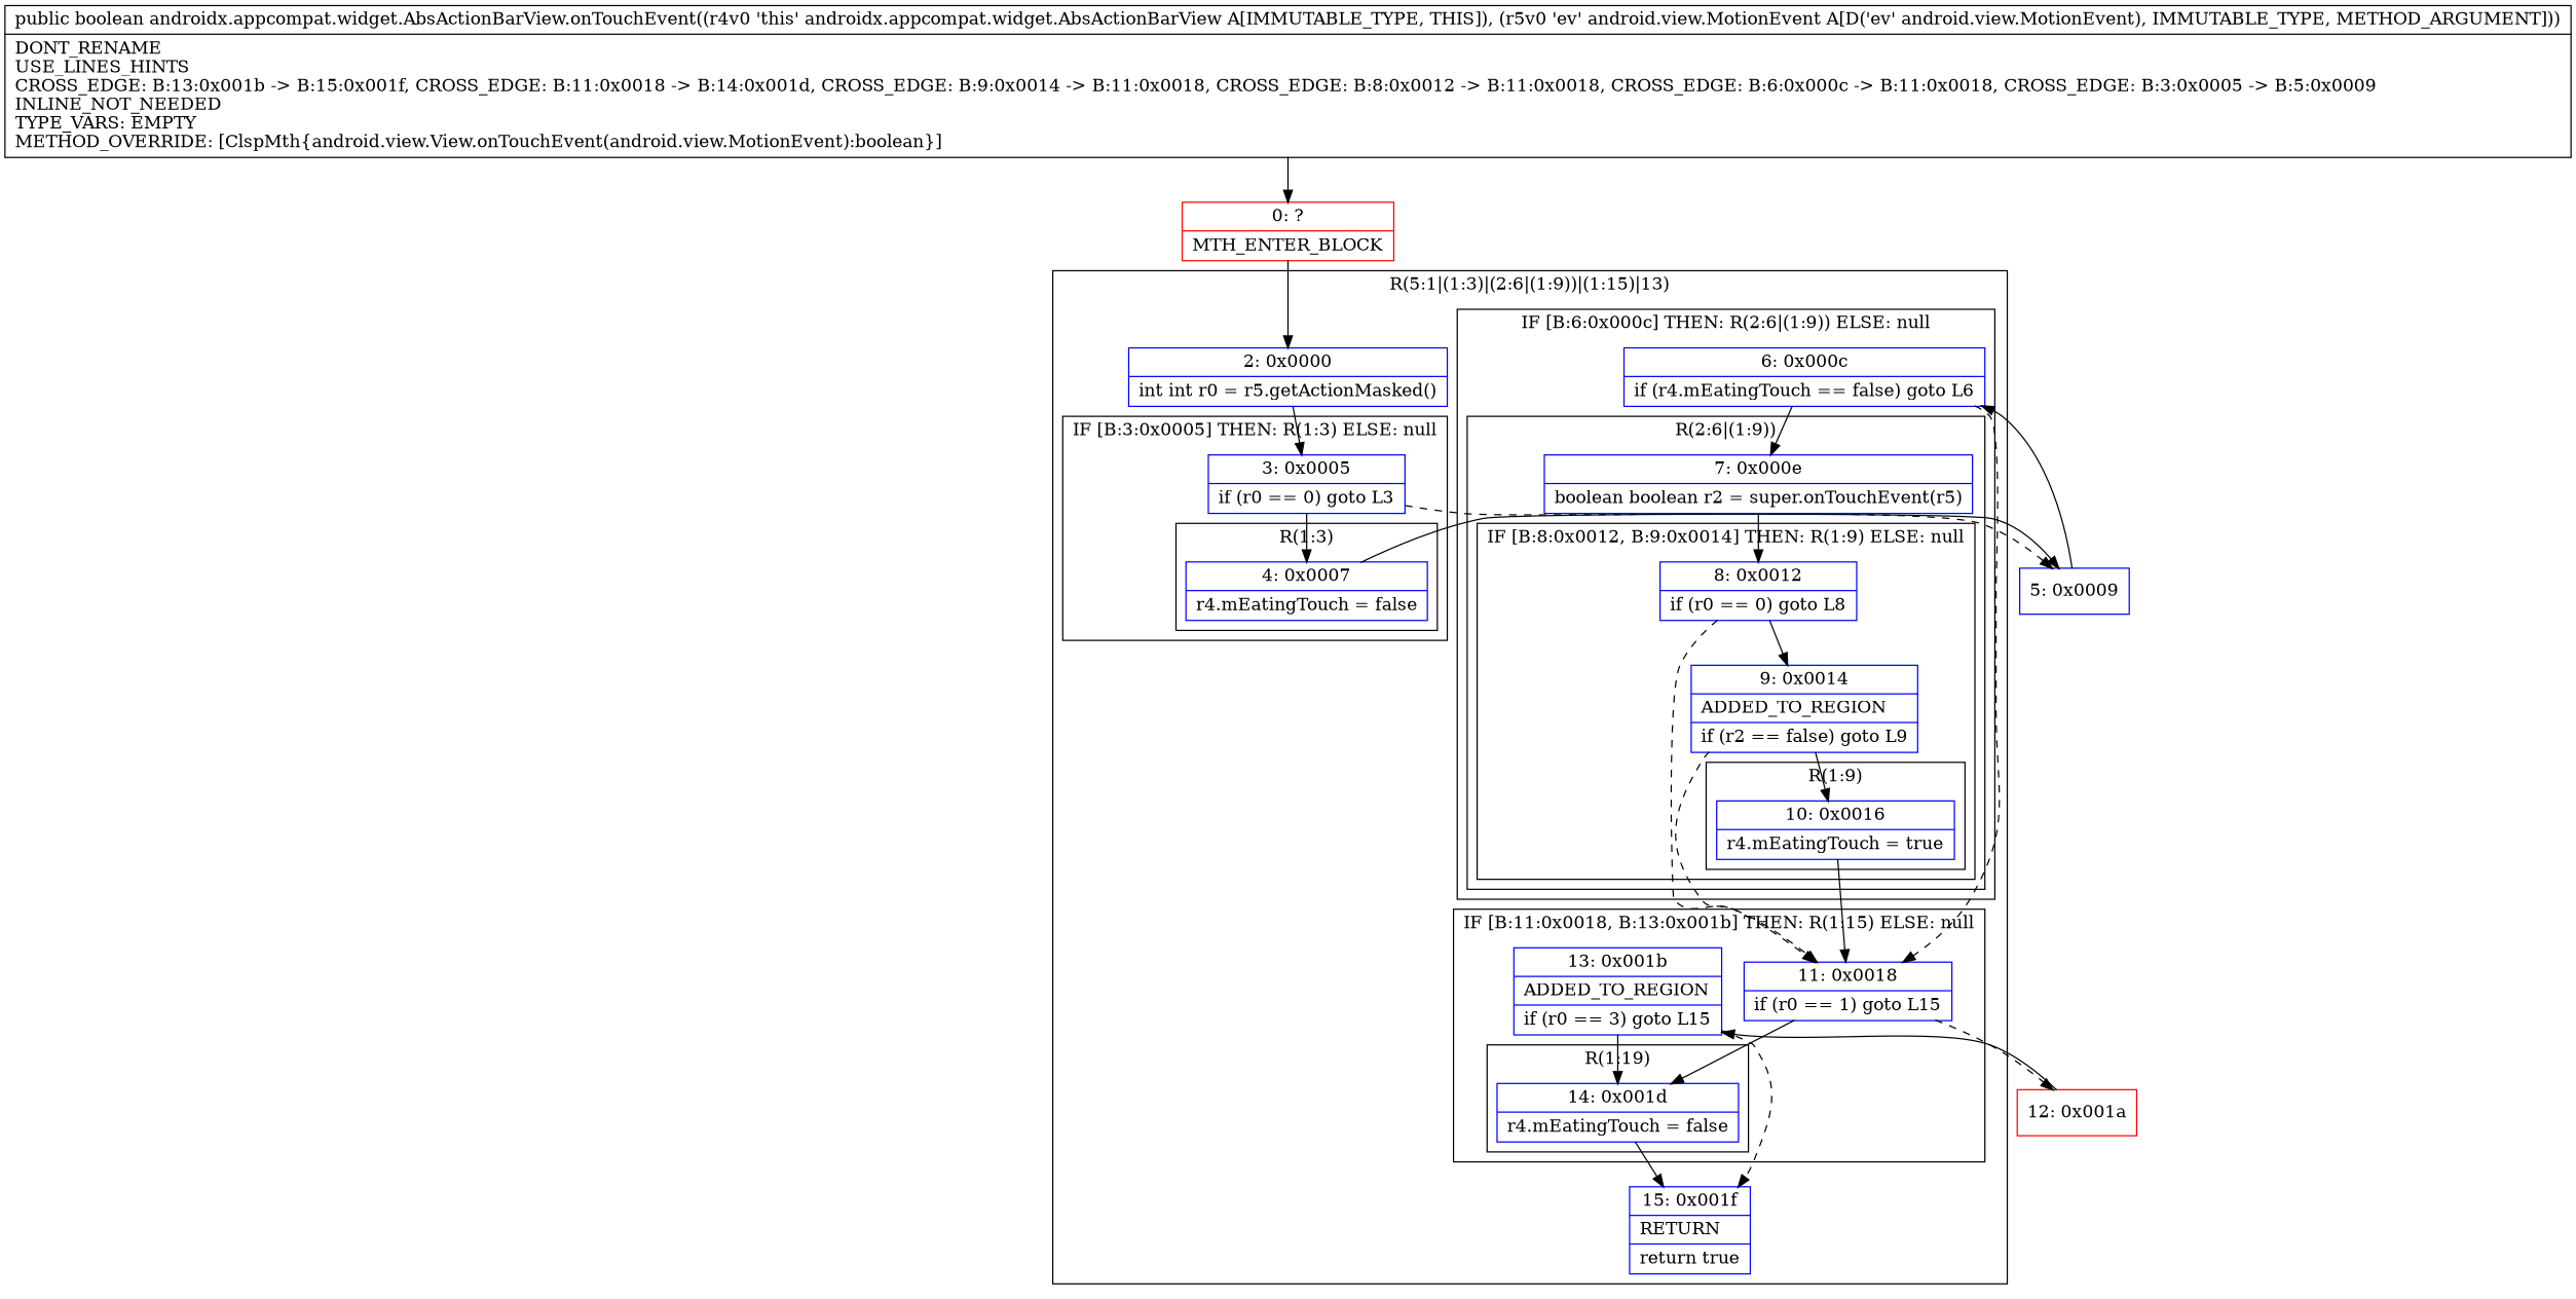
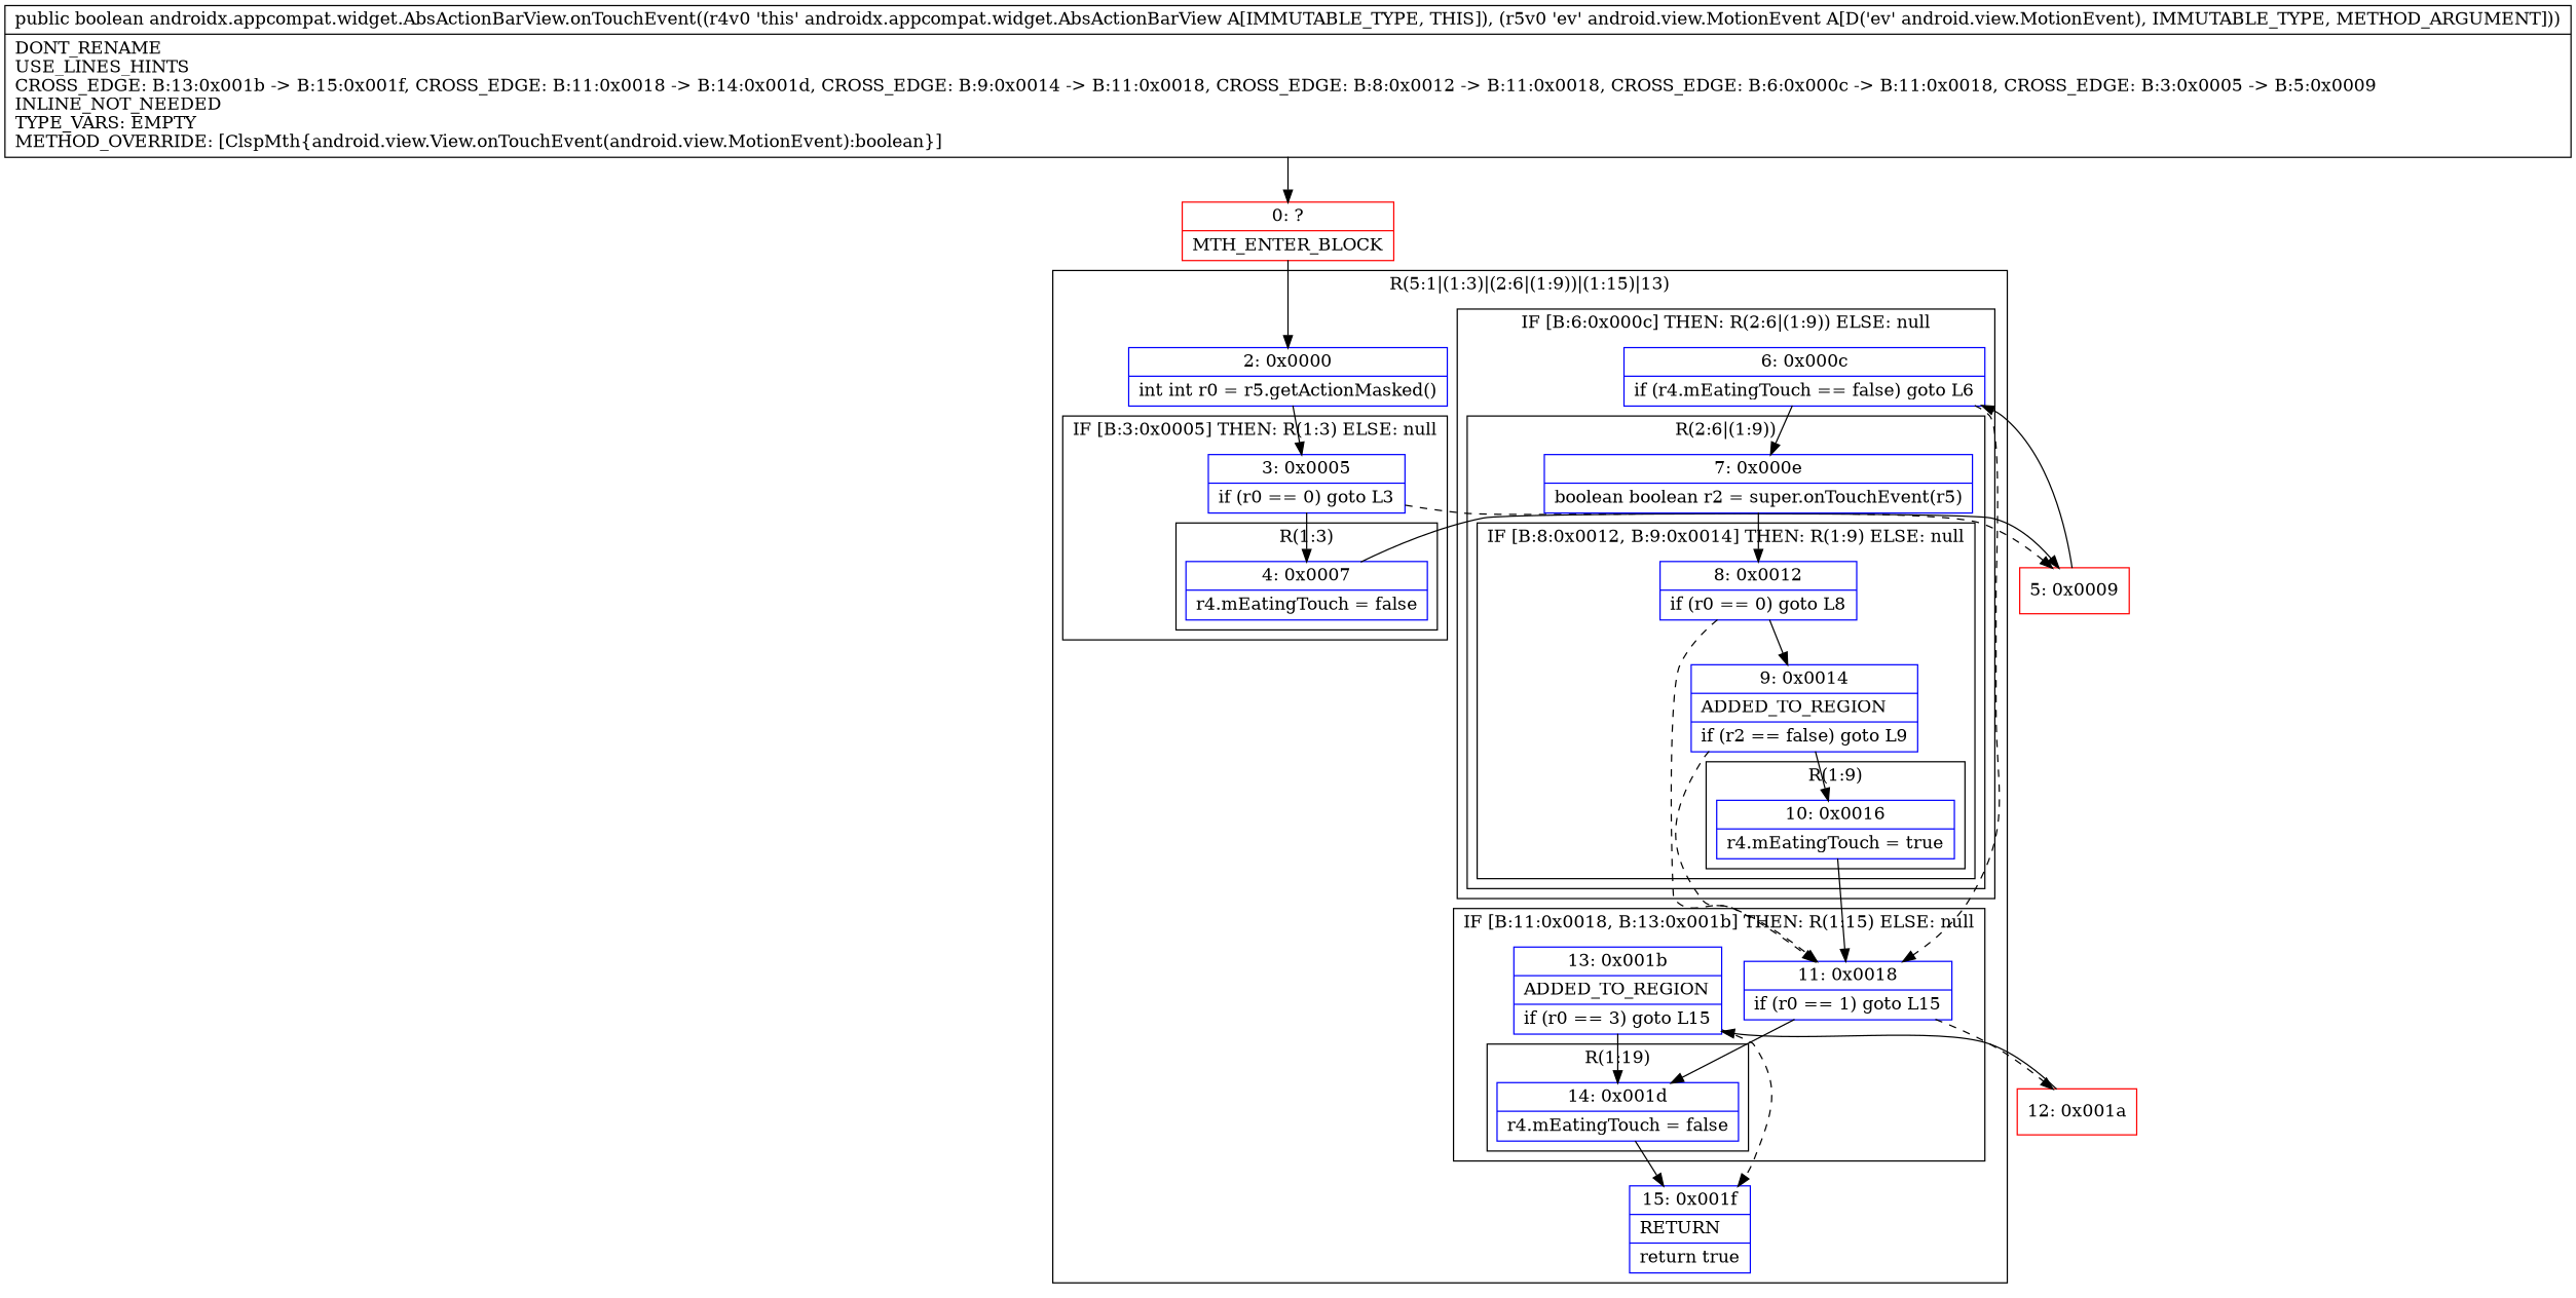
  digraph {
    node [color=blue shape=record]
    n1 [label="{4\:\ 0x0007|r4.mEatingTouch = false\l}"]
    n2 [label="{3\:\ 0x0005|if (r0 == 0) goto L3\l}"]
    n3 [label="{10\:\ 0x0016|r4.mEatingTouch = true\l}"]
    n4 [label="{8\:\ 0x0012|if (r0 == 0) goto L8\l}"]
    n5 [label="{9\:\ 0x0014|ADDED_TO_REGION\l|if (r2 == false) goto L9\l}"]
    n6 [label="{7\:\ 0x000e|boolean boolean r2 = super.onTouchEvent(r5)\l}"]
    n7 [label="{6\:\ 0x000c|if (r4.mEatingTouch == false) goto L6\l}"]
    n8 [label="{14\:\ 0x001d|r4.mEatingTouch = false\l}"]
    n9 [label="{11\:\ 0x0018|if (r0 == 1) goto L15\l}"]
    n10 [label="{13\:\ 0x001b|ADDED_TO_REGION\l|if (r0 == 3) goto L15\l}"]
    n11 [label="{2\:\ 0x0000|int int r0 = r5.getActionMasked()\l}"]
    n12 [label="{15\:\ 0x001f|RETURN\l|return true\l}"]
-   n13 [label="{5\:\ 0x0009}"]
+   n13 [color=red label="{5\:\ 0x0009}"]
    n14 [color=red label="{12\:\ 0x001a}"]
    n15 [color=red label="{0\:\ ?|MTH_ENTER_BLOCK\l}"]
    n16 [label="{public boolean androidx.appcompat.widget.AbsActionBarView.onTouchEvent((r4v0 'this' androidx.appcompat.widget.AbsActionBarView A[IMMUTABLE_TYPE, THIS]), (r5v0 'ev' android.view.MotionEvent A[D('ev' android.view.MotionEvent), IMMUTABLE_TYPE, METHOD_ARGUMENT]))  | DONT_RENAME\lUSE_LINES_HINTS\lCROSS_EDGE: B:13:0x001b \-\> B:15:0x001f, CROSS_EDGE: B:11:0x0018 \-\> B:14:0x001d, CROSS_EDGE: B:9:0x0014 \-\> B:11:0x0018, CROSS_EDGE: B:8:0x0012 \-\> B:11:0x0018, CROSS_EDGE: B:6:0x000c \-\> B:11:0x0018, CROSS_EDGE: B:3:0x0005 \-\> B:5:0x0009\lINLINE_NOT_NEEDED\lTYPE_VARS: EMPTY\lMETHOD_OVERRIDE: [ClspMth\{android.view.View.onTouchEvent(android.view.MotionEvent):boolean\}]\l}" color=""]
    subgraph cluster_1 {
      label="R(5:1|(1:3)|(2:6|(1:9))|(1:15)|13)"
      n11
      n12
      subgraph cluster_2 {
        label="IF [B:3:0x0005] THEN: R(1:3) ELSE: null"
        n2
        subgraph cluster_3 {
          label="R(1:3)"
          n1
        }
      }
      subgraph cluster_4 {
        label="IF [B:6:0x000c] THEN: R(2:6|(1:9)) ELSE: null"
        n7
        subgraph cluster_5 {
          label="R(2:6|(1:9))"
          n6
          subgraph cluster_6 {
            label="IF [B:8:0x0012, B:9:0x0014] THEN: R(1:9) ELSE: null"
            n4
            n5
            subgraph cluster_7 {
              label="R(1:9)"
              n3
            }
          }
        }
      }
      subgraph cluster_8 {
        label="IF [B:11:0x0018, B:13:0x001b] THEN: R(1:15) ELSE: null"
        n9
        n10
        subgraph cluster_9 {
          label="R(1:19)"
          n8
        }
      }
    }
    n1 -> n13
    n2 -> n1
    n2 -> n13 [style=dashed]
    n3 -> n9
    n4 -> n5
    n4 -> n9 [style=dashed]
    n5 -> n3
    n5 -> n9 [style=dashed]
    n6 -> n4
    n7 -> n6
    n7 -> n9 [style=dashed]
    n8 -> n12
    n9 -> n8
    n9 -> n14 [style=dashed]
    n10 -> n8
    n10 -> n12 [style=dashed]
    n11 -> n2
    n13 -> n7
    n14 -> n10
    n15 -> n11
    n16 -> n15
  }
